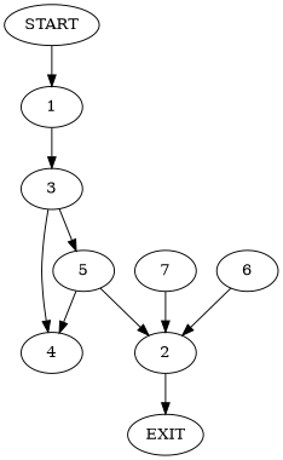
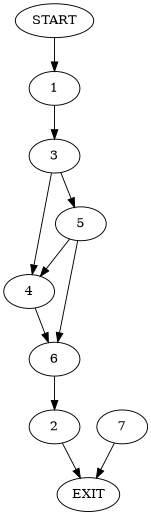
  digraph {
    n1 [label=START]
    1
    3
    7
    2
    n6 [label=EXIT]
    4
    5
    6
    n1 -> 1
    1 -> 3
    3 -> 4
    3 -> 5
-   7 -> 2
+   7 -> n6
    2 -> n6
+   4 -> 6
    5 -> 4
-   5 -> 2
+   5 -> 6
    6 -> 2
  }
